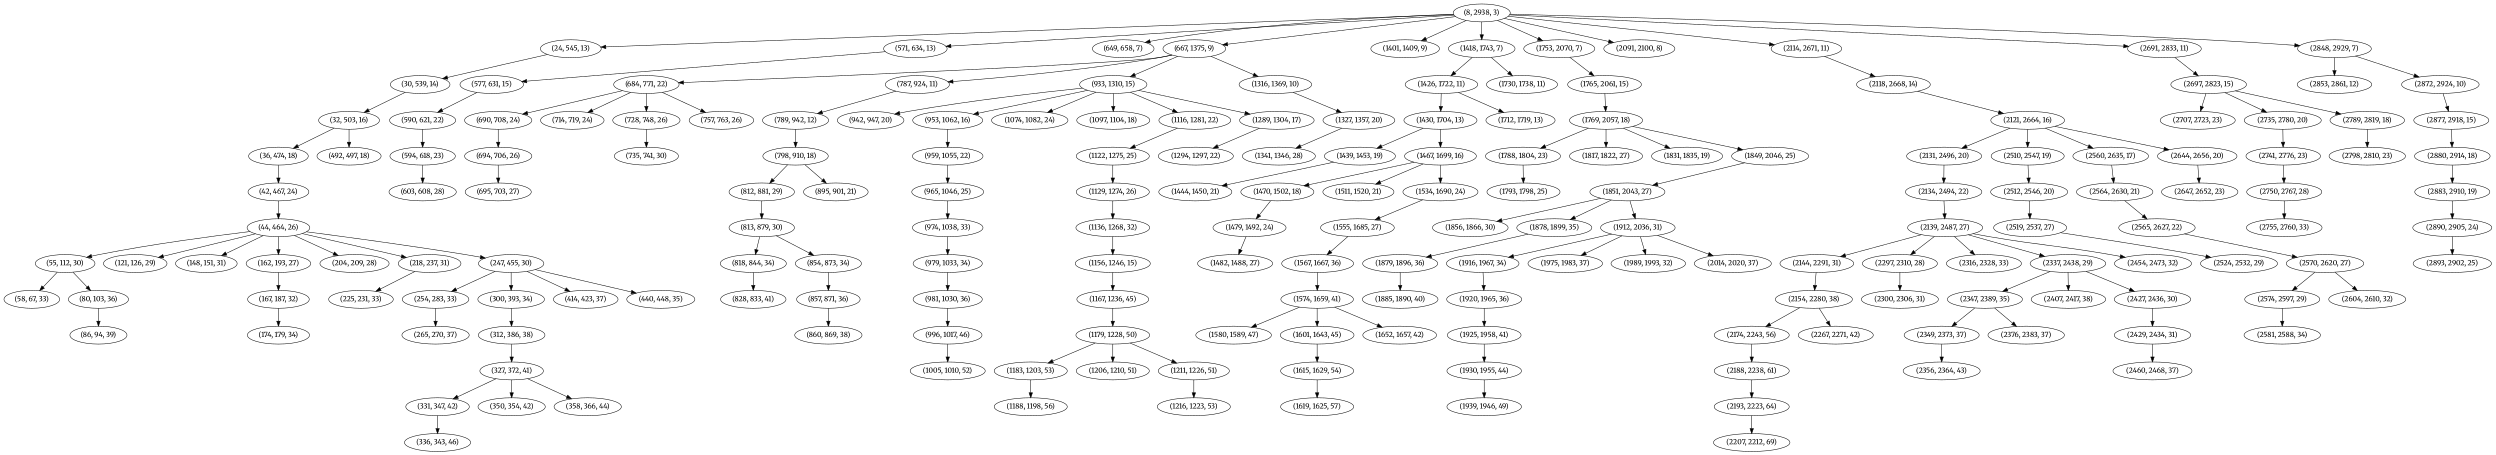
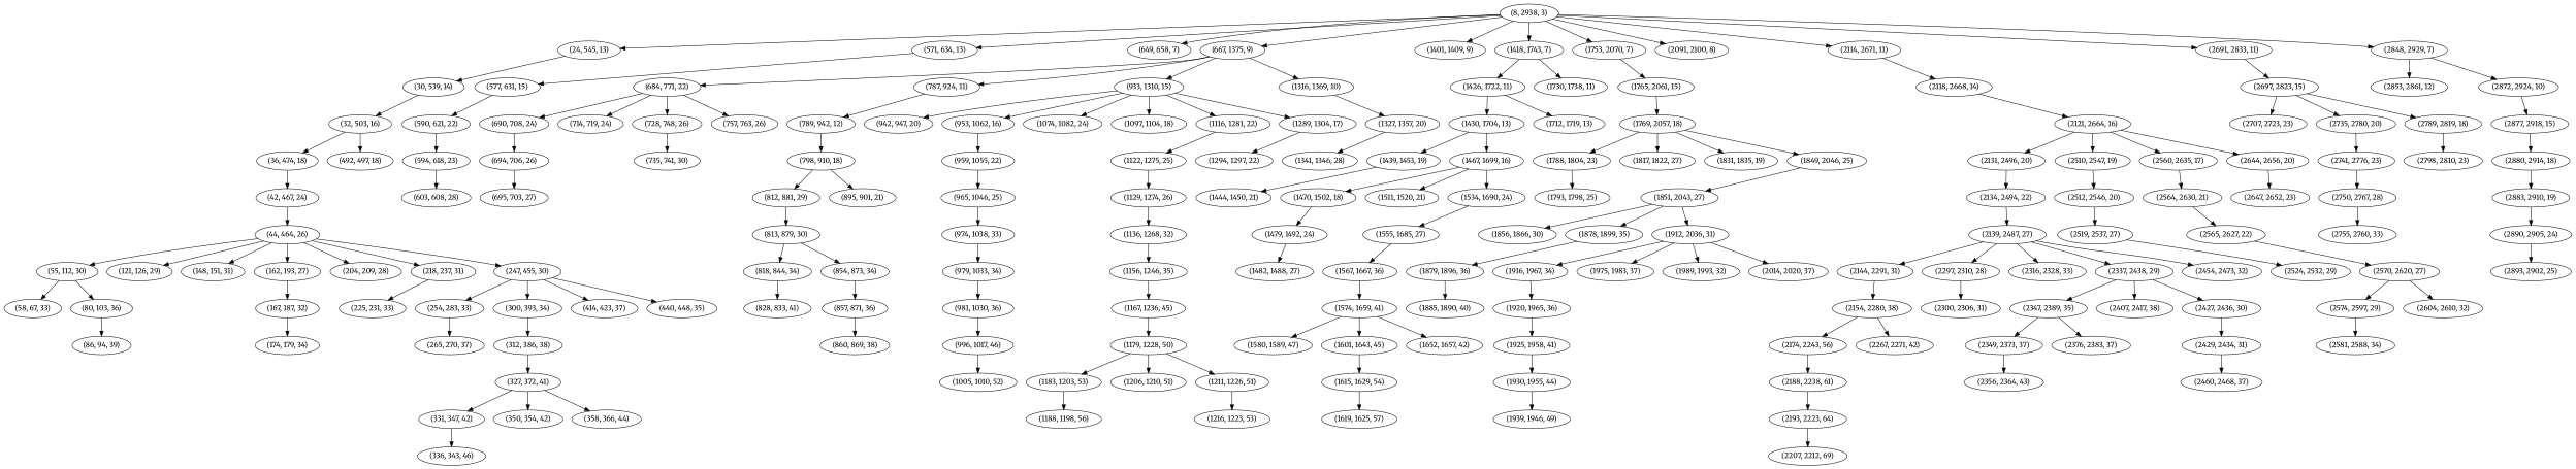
  digraph {
    fontname=Merriweather
    node [fontname=Merriweather]
    edge [fontname=Merriweather]
    "(8, 2938, 3)"
    "(24, 545, 13)"
    "(571, 634, 13)"
    "(649, 658, 7)"
    "(667, 1375, 9)"
    "(1401, 1409, 9)"
    "(1418, 1743, 7)"
    "(1753, 2070, 7)"
    "(2091, 2100, 8)"
    "(2114, 2671, 11)"
    "(2691, 2833, 11)"
    "(2848, 2929, 7)"
    "(30, 539, 14)"
    "(577, 631, 15)"
    "(684, 771, 22)"
    "(787, 924, 11)"
    "(933, 1310, 15)"
    "(1316, 1369, 10)"
    "(1426, 1722, 11)"
    "(1730, 1738, 11)"
    "(1765, 2061, 15)"
    "(2118, 2668, 14)"
    "(2697, 2823, 15)"
    "(2853, 2861, 12)"
    "(2872, 2924, 10)"
    "(32, 503, 16)"
    "(36, 474, 18)"
    "(492, 497, 18)"
    "(42, 467, 24)"
    "(44, 464, 26)"
    "(55, 112, 30)"
    "(121, 126, 29)"
    "(148, 151, 31)"
    "(162, 193, 27)"
    "(204, 209, 28)"
    "(218, 237, 31)"
    "(247, 455, 30)"
    "(58, 67, 33)"
    "(80, 103, 36)"
    "(167, 187, 32)"
    "(225, 231, 33)"
    "(254, 283, 33)"
    "(300, 393, 34)"
    "(414, 423, 37)"
    "(440, 448, 35)"
    "(86, 94, 39)"
    "(174, 179, 34)"
    "(265, 270, 37)"
    "(312, 386, 38)"
    "(327, 372, 41)"
    "(331, 347, 42)"
    "(350, 354, 42)"
    "(358, 366, 44)"
    "(336, 343, 46)"
    "(590, 621, 22)"
    "(594, 618, 23)"
    "(603, 608, 28)"
    "(690, 708, 24)"
    "(714, 719, 24)"
    "(728, 748, 26)"
    "(757, 763, 26)"
    n62 [label="(789, 942, 12)"]
    "(942, 947, 20)"
    "(953, 1062, 16)"
    "(1074, 1082, 24)"
    "(1097, 1104, 18)"
    "(1116, 1281, 22)"
    "(1289, 1304, 17)"
    "(1327, 1357, 20)"
    "(694, 706, 26)"
    "(735, 741, 30)"
    "(695, 703, 27)"
    "(798, 910, 18)"
    "(812, 881, 29)"
    "(895, 901, 21)"
    "(813, 879, 30)"
    "(818, 844, 34)"
    "(854, 873, 34)"
    "(828, 833, 41)"
    "(857, 871, 36)"
    "(860, 869, 38)"
    "(959, 1055, 22)"
    "(1122, 1275, 25)"
    "(1294, 1297, 22)"
    "(965, 1046, 25)"
    "(974, 1038, 33)"
    "(979, 1033, 34)"
    "(981, 1030, 36)"
    "(996, 1017, 46)"
    "(1005, 1010, 52)"
    "(1129, 1274, 26)"
    "(1136, 1268, 32)"
-   "(1156, 1246, 35)" [label="(1156, 1246, 15)"]
+   "(1156, 1246, 35)"
    "(1167, 1236, 45)"
    "(1179, 1228, 50)"
    "(1183, 1203, 53)"
    "(1206, 1210, 51)"
    "(1211, 1226, 51)"
    "(1188, 1198, 56)"
    "(1216, 1223, 53)"
    "(1341, 1346, 28)"
    "(1430, 1704, 13)"
    "(1712, 1719, 13)"
    "(1439, 1453, 19)"
    "(1467, 1699, 16)"
    "(1444, 1450, 21)"
    "(1470, 1502, 18)"
    "(1511, 1520, 21)"
    "(1534, 1690, 24)"
    "(1479, 1492, 24)"
    "(1555, 1685, 27)"
    "(1482, 1488, 27)"
    "(1567, 1667, 36)"
    "(1574, 1659, 41)"
    "(1580, 1589, 47)"
    "(1601, 1643, 45)"
    "(1652, 1657, 42)"
    "(1615, 1629, 54)"
    "(1619, 1625, 57)"
    "(1769, 2057, 18)"
    "(1788, 1804, 23)"
    "(1817, 1822, 27)"
    "(1831, 1835, 19)"
    "(1849, 2046, 25)"
    "(1793, 1798, 25)"
    "(1851, 2043, 27)"
    "(1856, 1866, 30)"
    "(1878, 1899, 35)"
    "(1912, 2036, 31)"
    "(1879, 1896, 36)"
    "(1916, 1967, 34)"
    "(1975, 1983, 37)"
    "(1989, 1993, 32)"
    "(2014, 2020, 37)"
    "(1885, 1890, 40)"
    "(1920, 1965, 36)"
    "(1925, 1958, 41)"
    "(1930, 1955, 44)"
    "(1939, 1946, 49)"
    "(2121, 2664, 16)"
    "(2131, 2496, 20)"
    "(2510, 2547, 19)"
    "(2560, 2635, 17)"
    "(2644, 2656, 20)"
    "(2134, 2494, 22)"
    "(2512, 2546, 20)"
    "(2564, 2630, 21)"
    "(2647, 2652, 23)"
    "(2139, 2487, 27)"
    "(2144, 2291, 31)"
    "(2297, 2310, 28)"
    "(2316, 2328, 33)"
    "(2337, 2438, 29)"
    "(2454, 2473, 32)"
    "(2154, 2280, 38)"
    "(2300, 2306, 31)"
    "(2347, 2389, 35)"
    "(2407, 2417, 38)"
    "(2427, 2436, 30)"
    "(2174, 2243, 56)"
    "(2267, 2271, 42)"
    "(2188, 2238, 61)"
    "(2193, 2223, 64)"
    "(2207, 2212, 69)"
    "(2349, 2373, 37)"
    "(2376, 2383, 37)"
    "(2429, 2434, 31)"
    "(2356, 2364, 43)"
    "(2460, 2468, 37)"
    "(2519, 2537, 27)"
    "(2524, 2532, 29)"
    "(2565, 2627, 22)"
    "(2570, 2620, 27)"
    "(2574, 2597, 29)"
    "(2604, 2610, 32)"
    "(2581, 2588, 34)"
    "(2707, 2723, 23)"
    "(2735, 2780, 20)"
    "(2789, 2819, 18)"
    "(2741, 2776, 23)"
    "(2798, 2810, 23)"
    "(2750, 2767, 28)"
    "(2755, 2760, 33)"
    "(2877, 2918, 15)"
    "(2880, 2914, 18)"
    "(2883, 2910, 19)"
    "(2890, 2905, 24)"
    "(2893, 2902, 25)"
    "(8, 2938, 3)" -> "(24, 545, 13)"
    "(8, 2938, 3)" -> "(571, 634, 13)"
    "(8, 2938, 3)" -> "(649, 658, 7)"
    "(8, 2938, 3)" -> "(667, 1375, 9)"
    "(8, 2938, 3)" -> "(1401, 1409, 9)"
    "(8, 2938, 3)" -> "(1418, 1743, 7)"
    "(8, 2938, 3)" -> "(1753, 2070, 7)"
    "(8, 2938, 3)" -> "(2091, 2100, 8)"
    "(8, 2938, 3)" -> "(2114, 2671, 11)"
    "(8, 2938, 3)" -> "(2691, 2833, 11)"
    "(8, 2938, 3)" -> "(2848, 2929, 7)"
    "(24, 545, 13)" -> "(30, 539, 14)"
    "(571, 634, 13)" -> "(577, 631, 15)"
    "(667, 1375, 9)" -> "(684, 771, 22)"
    "(667, 1375, 9)" -> "(787, 924, 11)"
    "(667, 1375, 9)" -> "(933, 1310, 15)"
    "(667, 1375, 9)" -> "(1316, 1369, 10)"
    "(1418, 1743, 7)" -> "(1426, 1722, 11)"
    "(1418, 1743, 7)" -> "(1730, 1738, 11)"
    "(1753, 2070, 7)" -> "(1765, 2061, 15)"
    "(2114, 2671, 11)" -> "(2118, 2668, 14)"
    "(2691, 2833, 11)" -> "(2697, 2823, 15)"
    "(2848, 2929, 7)" -> "(2853, 2861, 12)"
    "(2848, 2929, 7)" -> "(2872, 2924, 10)"
    "(30, 539, 14)" -> "(32, 503, 16)"
    "(577, 631, 15)" -> "(590, 621, 22)"
    "(684, 771, 22)" -> "(690, 708, 24)"
    "(684, 771, 22)" -> "(714, 719, 24)"
    "(684, 771, 22)" -> "(728, 748, 26)"
    "(684, 771, 22)" -> "(757, 763, 26)"
    "(787, 924, 11)" -> n62
    "(933, 1310, 15)" -> "(942, 947, 20)"
    "(933, 1310, 15)" -> "(953, 1062, 16)"
    "(933, 1310, 15)" -> "(1074, 1082, 24)"
    "(933, 1310, 15)" -> "(1097, 1104, 18)"
    "(933, 1310, 15)" -> "(1116, 1281, 22)"
    "(933, 1310, 15)" -> "(1289, 1304, 17)"
    "(1316, 1369, 10)" -> "(1327, 1357, 20)"
    "(1426, 1722, 11)" -> "(1430, 1704, 13)"
    "(1426, 1722, 11)" -> "(1712, 1719, 13)"
    "(1765, 2061, 15)" -> "(1769, 2057, 18)"
    "(2118, 2668, 14)" -> "(2121, 2664, 16)"
    "(2697, 2823, 15)" -> "(2707, 2723, 23)"
    "(2697, 2823, 15)" -> "(2735, 2780, 20)"
    "(2697, 2823, 15)" -> "(2789, 2819, 18)"
    "(2872, 2924, 10)" -> "(2877, 2918, 15)"
    "(32, 503, 16)" -> "(36, 474, 18)"
    "(32, 503, 16)" -> "(492, 497, 18)"
    "(36, 474, 18)" -> "(42, 467, 24)"
    "(42, 467, 24)" -> "(44, 464, 26)"
    "(44, 464, 26)" -> "(55, 112, 30)"
    "(44, 464, 26)" -> "(121, 126, 29)"
    "(44, 464, 26)" -> "(148, 151, 31)"
    "(44, 464, 26)" -> "(162, 193, 27)"
    "(44, 464, 26)" -> "(204, 209, 28)"
    "(44, 464, 26)" -> "(218, 237, 31)"
    "(44, 464, 26)" -> "(247, 455, 30)"
    "(55, 112, 30)" -> "(58, 67, 33)"
    "(55, 112, 30)" -> "(80, 103, 36)"
    "(162, 193, 27)" -> "(167, 187, 32)"
    "(218, 237, 31)" -> "(225, 231, 33)"
    "(247, 455, 30)" -> "(254, 283, 33)"
    "(247, 455, 30)" -> "(300, 393, 34)"
    "(247, 455, 30)" -> "(414, 423, 37)"
    "(247, 455, 30)" -> "(440, 448, 35)"
    "(80, 103, 36)" -> "(86, 94, 39)"
    "(167, 187, 32)" -> "(174, 179, 34)"
    "(254, 283, 33)" -> "(265, 270, 37)"
    "(300, 393, 34)" -> "(312, 386, 38)"
    "(312, 386, 38)" -> "(327, 372, 41)"
    "(327, 372, 41)" -> "(331, 347, 42)"
    "(327, 372, 41)" -> "(350, 354, 42)"
    "(327, 372, 41)" -> "(358, 366, 44)"
    "(331, 347, 42)" -> "(336, 343, 46)"
    "(590, 621, 22)" -> "(594, 618, 23)"
    "(594, 618, 23)" -> "(603, 608, 28)"
    "(690, 708, 24)" -> "(694, 706, 26)"
    "(728, 748, 26)" -> "(735, 741, 30)"
    n62 -> "(798, 910, 18)"
    "(953, 1062, 16)" -> "(959, 1055, 22)"
    "(1116, 1281, 22)" -> "(1122, 1275, 25)"
    "(1289, 1304, 17)" -> "(1294, 1297, 22)"
    "(1327, 1357, 20)" -> "(1341, 1346, 28)"
    "(694, 706, 26)" -> "(695, 703, 27)"
    "(798, 910, 18)" -> "(812, 881, 29)"
    "(798, 910, 18)" -> "(895, 901, 21)"
    "(812, 881, 29)" -> "(813, 879, 30)"
    "(813, 879, 30)" -> "(818, 844, 34)"
    "(813, 879, 30)" -> "(854, 873, 34)"
    "(818, 844, 34)" -> "(828, 833, 41)"
    "(854, 873, 34)" -> "(857, 871, 36)"
    "(857, 871, 36)" -> "(860, 869, 38)"
    "(959, 1055, 22)" -> "(965, 1046, 25)"
    "(1122, 1275, 25)" -> "(1129, 1274, 26)"
    "(965, 1046, 25)" -> "(974, 1038, 33)"
    "(974, 1038, 33)" -> "(979, 1033, 34)"
    "(979, 1033, 34)" -> "(981, 1030, 36)"
    "(981, 1030, 36)" -> "(996, 1017, 46)"
    "(996, 1017, 46)" -> "(1005, 1010, 52)"
    "(1129, 1274, 26)" -> "(1136, 1268, 32)"
    "(1136, 1268, 32)" -> "(1156, 1246, 35)"
    "(1156, 1246, 35)" -> "(1167, 1236, 45)"
    "(1167, 1236, 45)" -> "(1179, 1228, 50)"
    "(1179, 1228, 50)" -> "(1183, 1203, 53)"
    "(1179, 1228, 50)" -> "(1206, 1210, 51)"
    "(1179, 1228, 50)" -> "(1211, 1226, 51)"
    "(1183, 1203, 53)" -> "(1188, 1198, 56)"
    "(1211, 1226, 51)" -> "(1216, 1223, 53)"
    "(1430, 1704, 13)" -> "(1439, 1453, 19)"
    "(1430, 1704, 13)" -> "(1467, 1699, 16)"
    "(1439, 1453, 19)" -> "(1444, 1450, 21)"
    "(1467, 1699, 16)" -> "(1470, 1502, 18)"
    "(1467, 1699, 16)" -> "(1511, 1520, 21)"
    "(1467, 1699, 16)" -> "(1534, 1690, 24)"
    "(1470, 1502, 18)" -> "(1479, 1492, 24)"
    "(1534, 1690, 24)" -> "(1555, 1685, 27)"
    "(1479, 1492, 24)" -> "(1482, 1488, 27)"
    "(1555, 1685, 27)" -> "(1567, 1667, 36)"
    "(1567, 1667, 36)" -> "(1574, 1659, 41)"
    "(1574, 1659, 41)" -> "(1580, 1589, 47)"
    "(1574, 1659, 41)" -> "(1601, 1643, 45)"
    "(1574, 1659, 41)" -> "(1652, 1657, 42)"
    "(1601, 1643, 45)" -> "(1615, 1629, 54)"
    "(1615, 1629, 54)" -> "(1619, 1625, 57)"
    "(1769, 2057, 18)" -> "(1788, 1804, 23)"
    "(1769, 2057, 18)" -> "(1817, 1822, 27)"
    "(1769, 2057, 18)" -> "(1831, 1835, 19)"
    "(1769, 2057, 18)" -> "(1849, 2046, 25)"
    "(1788, 1804, 23)" -> "(1793, 1798, 25)"
    "(1849, 2046, 25)" -> "(1851, 2043, 27)"
    "(1851, 2043, 27)" -> "(1856, 1866, 30)"
    "(1851, 2043, 27)" -> "(1878, 1899, 35)"
    "(1851, 2043, 27)" -> "(1912, 2036, 31)"
    "(1878, 1899, 35)" -> "(1879, 1896, 36)"
    "(1912, 2036, 31)" -> "(1916, 1967, 34)"
    "(1912, 2036, 31)" -> "(1975, 1983, 37)"
    "(1912, 2036, 31)" -> "(1989, 1993, 32)"
    "(1912, 2036, 31)" -> "(2014, 2020, 37)"
    "(1879, 1896, 36)" -> "(1885, 1890, 40)"
    "(1916, 1967, 34)" -> "(1920, 1965, 36)"
    "(1920, 1965, 36)" -> "(1925, 1958, 41)"
    "(1925, 1958, 41)" -> "(1930, 1955, 44)"
    "(1930, 1955, 44)" -> "(1939, 1946, 49)"
    "(2121, 2664, 16)" -> "(2131, 2496, 20)"
    "(2121, 2664, 16)" -> "(2510, 2547, 19)"
    "(2121, 2664, 16)" -> "(2560, 2635, 17)"
    "(2121, 2664, 16)" -> "(2644, 2656, 20)"
    "(2131, 2496, 20)" -> "(2134, 2494, 22)"
    "(2510, 2547, 19)" -> "(2512, 2546, 20)"
    "(2560, 2635, 17)" -> "(2564, 2630, 21)"
    "(2644, 2656, 20)" -> "(2647, 2652, 23)"
    "(2134, 2494, 22)" -> "(2139, 2487, 27)"
    "(2512, 2546, 20)" -> "(2519, 2537, 27)"
    "(2564, 2630, 21)" -> "(2565, 2627, 22)"
    "(2139, 2487, 27)" -> "(2144, 2291, 31)"
    "(2139, 2487, 27)" -> "(2297, 2310, 28)"
    "(2139, 2487, 27)" -> "(2316, 2328, 33)"
    "(2139, 2487, 27)" -> "(2337, 2438, 29)"
    "(2139, 2487, 27)" -> "(2454, 2473, 32)"
    "(2144, 2291, 31)" -> "(2154, 2280, 38)"
    "(2297, 2310, 28)" -> "(2300, 2306, 31)"
    "(2337, 2438, 29)" -> "(2347, 2389, 35)"
    "(2337, 2438, 29)" -> "(2407, 2417, 38)"
    "(2337, 2438, 29)" -> "(2427, 2436, 30)"
    "(2154, 2280, 38)" -> "(2174, 2243, 56)"
    "(2154, 2280, 38)" -> "(2267, 2271, 42)"
    "(2347, 2389, 35)" -> "(2349, 2373, 37)"
    "(2347, 2389, 35)" -> "(2376, 2383, 37)"
    "(2427, 2436, 30)" -> "(2429, 2434, 31)"
    "(2174, 2243, 56)" -> "(2188, 2238, 61)"
    "(2188, 2238, 61)" -> "(2193, 2223, 64)"
    "(2193, 2223, 64)" -> "(2207, 2212, 69)"
    "(2349, 2373, 37)" -> "(2356, 2364, 43)"
    "(2429, 2434, 31)" -> "(2460, 2468, 37)"
    "(2519, 2537, 27)" -> "(2524, 2532, 29)"
    "(2565, 2627, 22)" -> "(2570, 2620, 27)"
    "(2570, 2620, 27)" -> "(2574, 2597, 29)"
    "(2570, 2620, 27)" -> "(2604, 2610, 32)"
    "(2574, 2597, 29)" -> "(2581, 2588, 34)"
    "(2735, 2780, 20)" -> "(2741, 2776, 23)"
    "(2789, 2819, 18)" -> "(2798, 2810, 23)"
    "(2741, 2776, 23)" -> "(2750, 2767, 28)"
    "(2750, 2767, 28)" -> "(2755, 2760, 33)"
    "(2877, 2918, 15)" -> "(2880, 2914, 18)"
    "(2880, 2914, 18)" -> "(2883, 2910, 19)"
    "(2883, 2910, 19)" -> "(2890, 2905, 24)"
    "(2890, 2905, 24)" -> "(2893, 2902, 25)"
  }
